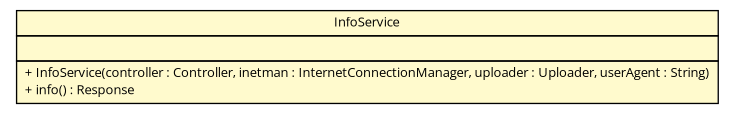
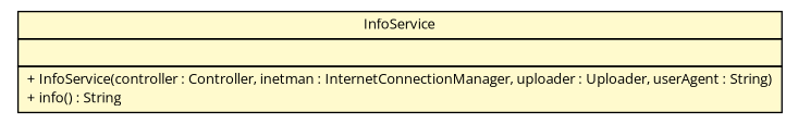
  digraph {
    nodesep=0.25
    ranksep=0.5
    fontname="Open Sans"
-   n1 [fontcolor=black fontname="Open Sans" fontsize=10.0 label=<<table title="de.fhg.fit.biomos.sensorplatform.restservices.InfoService" border="0" cellborder="1" cellspacing="0" cellpadding="2" port="p" bgcolor="lemonChiffon" href="./InfoService.html"> 		<tr><td><table border="0" cellspacing="0" cellpadding="1"> <tr><td align="center" balign="center"> InfoService </td></tr> 		</table></td></tr> 		<tr><td><table border="0" cellspacing="0" cellpadding="1"> <tr><td align="left" balign="left">  </td></tr> 		</table></td></tr> 		<tr><td><table border="0" cellspacing="0" cellpadding="1"> <tr><td align="left" balign="left"> + InfoService(controller : Controller, inetman : InternetConnectionManager, uploader : Uploader, userAgent : String) </td></tr> <tr><td align="left" balign="left"> + info() : Response </td></tr> 		</table></td></tr> 		</table>> shape=plaintext]
+   n1 [fontcolor=black fontname="Open Sans" fontsize=10.0 label=<<table title="de.fhg.fit.biomos.sensorplatform.restservices.InfoService" border="0" cellborder="1" cellspacing="0" cellpadding="2" port="p" bgcolor="lemonChiffon" href="./InfoService.html"> 		<tr><td><table border="0" cellspacing="0" cellpadding="1"> <tr><td align="center" balign="center"> InfoService </td></tr> 		</table></td></tr> 		<tr><td><table border="0" cellspacing="0" cellpadding="1"> <tr><td align="left" balign="left">  </td></tr> 		</table></td></tr> 		<tr><td><table border="0" cellspacing="0" cellpadding="1"> <tr><td align="left" balign="left"> + InfoService(controller : Controller, inetman : InternetConnectionManager, uploader : Uploader, userAgent : String) </td></tr> <tr><td align="left" balign="left"> + info() : String </td></tr> 		</table></td></tr> 		</table>> shape=plaintext]
  }
